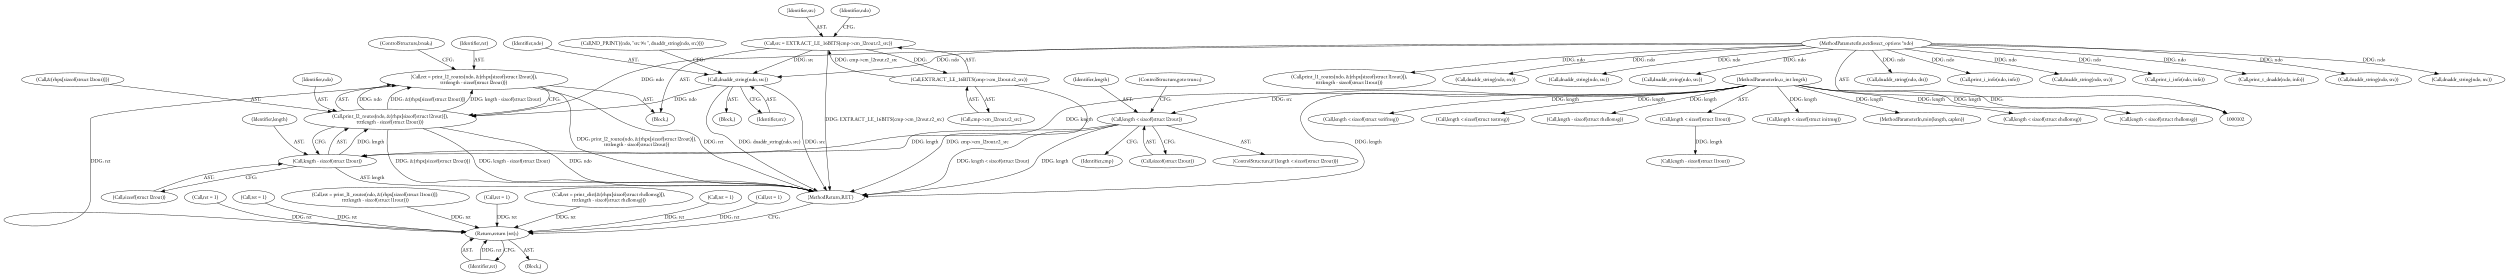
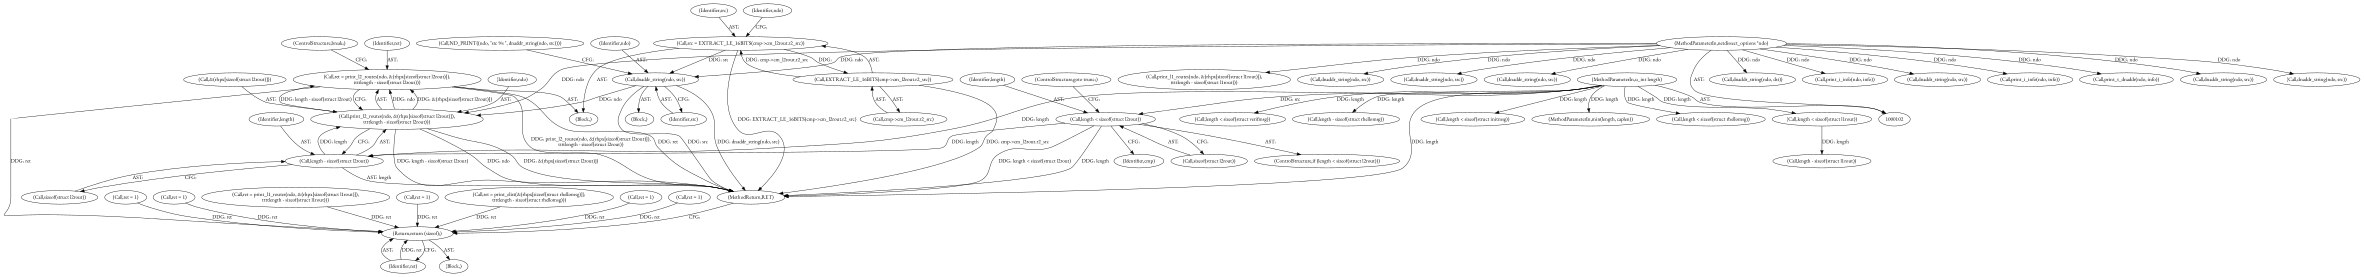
  digraph {
    fontname="EB Garamond"
    node [fontname="EB Garamond"]
    edge [fontname="EB Garamond"]
    n1 [label="(Call,ret = print_l2_routes(ndo, &(rhpx[sizeof(struct l2rout)]),\n\t\t\t\tlength - sizeof(struct l2rout)))"]
    n2 [label="(Call,print_l2_routes(ndo, &(rhpx[sizeof(struct l2rout)]),\n\t\t\t\tlength - sizeof(struct l2rout)))"]
-   n3 [label="(Return,return (ret);)"]
+   n3 [label="(Return,return (sizeof);)"]
    n4 [label="(Block,)"]
    n5 [label="(MethodReturn,RET)"]
    n6 [label="(Call,length - sizeof(struct l2rout))"]
    n7 [label="(Identifier,ret)"]
    n8 [label="(Block,)"]
    n9 [label="(Call,sizeof(struct l2rout))"]
    n10 [label="(Call,dnaddr_string(ndo, src))"]
    n11 [label="(Block,)"]
    n12 [label="(Identifier,src)"]
    n13 [label="(MethodParameterIn,netdissect_options *ndo)"]
    n14 [label="(Call,dnaddr_string(ndo, dst))"]
    n15 [label="(Call,print_i_info(ndo, info))"]
    n16 [label="(Call,dnaddr_string(ndo, src))"]
    n17 [label="(Call,print_i_info(ndo, info))"]
    n18 [label="(Call,print_t_dnaddr(ndo, info))"]
    n19 [label="(Call,dnaddr_string(ndo, src))"]
    n20 [label="(Call,dnaddr_string(ndo, src))"]
    n21 [label="(Call,print_l1_routes(ndo, &(rhpx[sizeof(struct l1rout)]),\n\t\t\t\tlength - sizeof(struct l1rout)))"]
    n22 [label="(Call,dnaddr_string(ndo, src))"]
    n23 [label="(Call,dnaddr_string(ndo, src))"]
    n24 [label="(Call,dnaddr_string(ndo, src))"]
    1000102
    n26 [label="(Call,src = EXTRACT_LE_16BITS(cmp->cm_l2rout.r2_src))"]
    n27 [label="(Call,EXTRACT_LE_16BITS(cmp->cm_l2rout.r2_src))"]
    n28 [label="(Call,cmp->cm_l2rout.r2_src)"]
    n29 [label="(Call,length < sizeof(struct l2rout))"]
    n30 [label="(Call,sizeof(struct l2rout))"]
    n31 [label="(ControlStructure,if (length < sizeof(struct l2rout)))"]
    n32 [label="(Identifier,cmp)"]
    n33 [label="(MethodParameterIn,u_int length)"]
    n34 [label="(Call,length < sizeof(struct verifmsg))"]
-   n35 [label="(Call,length < sizeof(struct testmsg))"]
    n36 [label="(Call,length - sizeof(struct rhellomsg))"]
    n37 [label="(Call,length < sizeof(struct l1rout))"]
    n38 [label="(Call,length < sizeof(struct initmsg))"]
    n39 [label="(MethodParameterIn,min(length, caplen))"]
-   n40 [label="(Call,length < sizeof(struct ehellomsg))"]
    n41 [label="(Call,length < sizeof(struct rhellomsg))"]
    n42 [label="(Call,length - sizeof(struct l1rout))"]
    n43 [label="(Call,&(rhpx[sizeof(struct l2rout)]))"]
    n44 [label="(Identifier,ndo)"]
    n45 [label="(Call,ret = 1)"]
    n46 [label="(Identifier,ndo)"]
    n47 [label="(ControlStructure,break;)"]
    n48 [label="(Call,ret = 1)"]
    n49 [label="(ControlStructure,goto trunc;)"]
    n50 [label="(Identifier,length)"]
    n51 [label="(Identifier,ret)"]
    n52 [label="(Identifier,src)"]
    n53 [label="(Call,ret = print_l1_routes(ndo, &(rhpx[sizeof(struct l1rout)]),\n\t\t\t\tlength - sizeof(struct l1rout)))"]
    n54 [label="(Call,ret = 1)"]
    n55 [label="(Call,ret = print_elist(&(rhpx[sizeof(struct rhellomsg)]),\n\t\t\t\tlength - sizeof(struct rhellomsg)))"]
    n56 [label="(Call,ND_PRINT((ndo, \"src %s \", dnaddr_string(ndo, src))))"]
    n57 [label="(Call,ret = 1)"]
    n58 [label="(Call,ret = 1)"]
    n59 [label="(Identifier,length)"]
    n60 [label="(Identifier,ndo)"]
    n1 -> n2 [label="CFG: "]
    n1 -> n3 [label="DDG: ret"]
    n1 -> n4 [label="AST: "]
    n1 -> n5 [label="DDG: print_l2_routes(ndo, &(rhpx[sizeof(struct l2rout)]),\n\t\t\t\tlength - sizeof(struct l2rout))"]
    n1 -> n5 [label="DDG: ret"]
    n2 -> n1 [label="AST: "]
    n2 -> n1 [label="DDG: ndo"]
    n2 -> n1 [label="DDG: &(rhpx[sizeof(struct l2rout)])"]
    n2 -> n1 [label="DDG: length - sizeof(struct l2rout)"]
    n2 -> n5 [label="DDG: ndo"]
    n2 -> n5 [label="DDG: &(rhpx[sizeof(struct l2rout)])"]
    n2 -> n5 [label="DDG: length - sizeof(struct l2rout)"]
    n2 -> n6 [label="CFG: "]
    n3 -> n7 [label="CFG: "]
    n3 -> n8 [label="AST: "]
    n5 -> n3 [label="CFG: "]
    n6 -> n2 [label="AST: "]
    n6 -> n2 [label="DDG: length"]
    n6 -> n5 [label="AST: length"]
    n6 -> n9 [label="CFG: "]
    n7 -> n3 [label="AST: "]
    n7 -> n3 [label="DDG: ret"]
    n9 -> n6 [label="AST: "]
    n10 -> n2 [label="DDG: ndo"]
    n10 -> n5 [label="DDG: src"]
    n10 -> n5 [label="DDG: dnaddr_string(ndo, src)"]
    n10 -> n11 [label="AST: "]
    n10 -> n12 [label="CFG: "]
    n12 -> n10 [label="AST: "]
    n13 -> n2 [label="DDG: ndo"]
    n13 -> n10 [label="DDG: ndo"]
    n13 -> n14 [label="DDG: ndo"]
    n13 -> n15 [label="DDG: ndo"]
    n13 -> n16 [label="DDG: ndo"]
    n13 -> n17 [label="DDG: ndo"]
    n13 -> n18 [label="DDG: ndo"]
    n13 -> n19 [label="DDG: ndo"]
    n13 -> n20 [label="DDG: ndo"]
    n13 -> n21 [label="DDG: ndo"]
    n13 -> n22 [label="DDG: ndo"]
    n13 -> n23 [label="DDG: ndo"]
    n13 -> n24 [label="DDG: ndo"]
    n13 -> 1000102 [label="AST: "]
    n26 -> n4 [label="AST: "]
    n26 -> n5 [label="DDG: EXTRACT_LE_16BITS(cmp->cm_l2rout.r2_src)"]
    n26 -> n10 [label="DDG: src"]
    n26 -> n27 [label="DDG: "]
    n27 -> n5 [label="DDG: cmp->cm_l2rout.r2_src"]
    n27 -> n26 [label="AST: "]
    n27 -> n26 [label="DDG: cmp->cm_l2rout.r2_src"]
    n27 -> n28 [label="AST: "]
    n28 -> n27 [label="AST: "]
    n29 -> n5 [label="DDG: length < sizeof(struct l2rout)"]
    n29 -> n5 [label="DDG: length"]
    n29 -> n6 [label="DDG: length"]
    n29 -> n30 [label="CFG: "]
    n29 -> n31 [label="AST: "]
    n29 -> n32 [label="CFG: "]
    n30 -> n29 [label="AST: "]
    n33 -> n5 [label="DDG: length"]
    n33 -> n6 [label="DDG: length"]
-   n33 -> 1000102 [label="DDG: "]
+   n33 -> 1000102 [label="AST: "]
    n33 -> n29 [label="DDG: src"]
    n33 -> n34 [label="DDG: length"]
-   n33 -> n35 [label="DDG: length"]
    n33 -> n36 [label="DDG: length"]
-   n33 -> n37 [label="AST: "]
+   n33 -> n37 [label="DDG: length"]
    n33 -> n38 [label="DDG: length"]
    n33 -> n39 [label="DDG: length"]
-   n33 -> n40 [label="DDG: length"]
    n33 -> n41 [label="DDG: length"]
    n37 -> n42 [label="DDG: length"]
    n43 -> n2 [label="AST: "]
    n44 -> n2 [label="AST: "]
    n45 -> n3 [label="DDG: ret"]
    n46 -> n10 [label="AST: "]
    n47 -> n1 [label="CFG: "]
    n48 -> n3 [label="DDG: ret"]
    n49 -> n29 [label="CFG: "]
    n50 -> n6 [label="AST: "]
    n51 -> n1 [label="AST: "]
    n52 -> n26 [label="AST: "]
    n53 -> n3 [label="DDG: ret"]
    n54 -> n3 [label="DDG: ret"]
    n55 -> n3 [label="DDG: ret"]
    n56 -> n10 [label="CFG: "]
    n57 -> n3 [label="DDG: ret"]
    n58 -> n3 [label="DDG: ret"]
    n59 -> n29 [label="AST: "]
    n60 -> n26 [label="CFG: "]
  }
